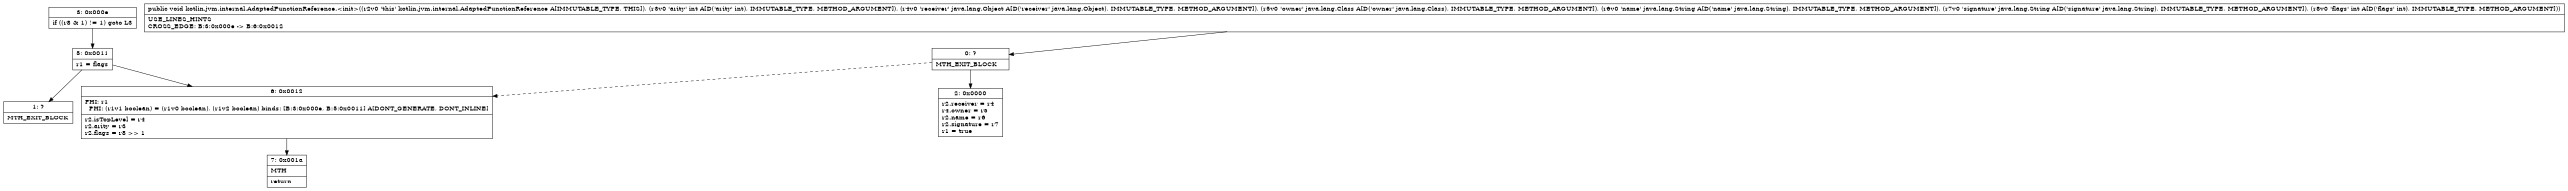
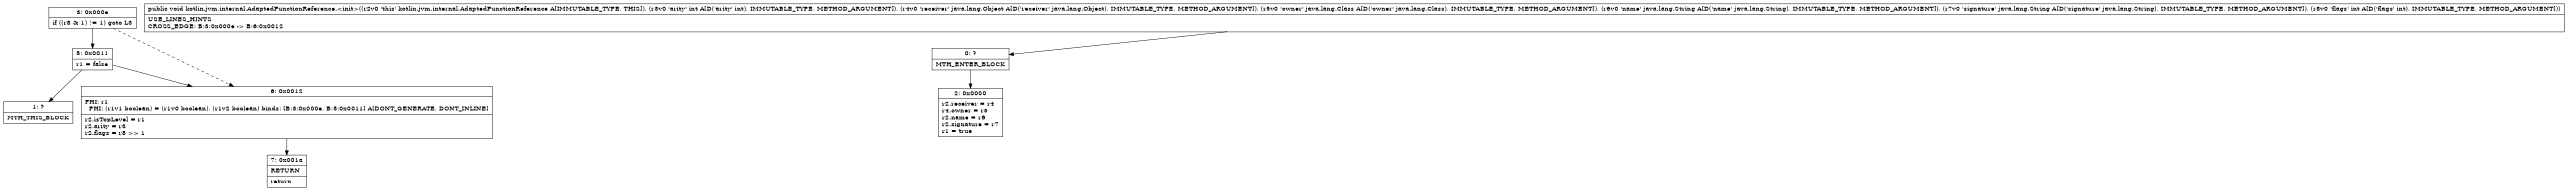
  digraph {
    node [shape=record]
-   n1 [label="{0\:\ ?|MTH_EXIT_BLOCK\l}"]
+   n1 [label="{0\:\ ?|MTH_ENTER_BLOCK\l}"]
    n2 [label="{2\:\ 0x0000|r2.receiver = r4\lr4.owner = r5\lr2.name = r6\lr2.signature = r7\lr1 = true\l}"]
    n3 [label="{3\:\ 0x000e|if ((r8 & 1) != 1) goto L3\l}"]
-   n4 [label="{5\:\ 0x0011|r1 = flags\l}"]
-   n5 [label="{6\:\ 0x0012|PHI: r1 \l  PHI: (r1v1 boolean) = (r1v0 boolean), (r1v2 boolean) binds: [B:3:0x000e, B:5:0x0011] A[DONT_GENERATE, DONT_INLINE]\l|r2.isTopLevel = r4\lr2.arity = r3\lr2.flags = r8 \>\> 1\l}"]
-   n6 [label="{1\:\ ?|MTH_EXIT_BLOCK\l}"]
-   n7 [label="{7\:\ 0x001a|MTH\l|return\l}"]
+   n4 [label="{5\:\ 0x0011|r1 = false\l}"]
+   n5 [label="{6\:\ 0x0012|PHI: r1 \l  PHI: (r1v1 boolean) = (r1v0 boolean), (r1v2 boolean) binds: [B:3:0x000e, B:5:0x0011] A[DONT_GENERATE, DONT_INLINE]\l|r2.isTopLevel = r1\lr2.arity = r3\lr2.flags = r8 \>\> 1\l}"]
+   n6 [label="{1\:\ ?|MTH_THIS_BLOCK\l}"]
+   n7 [label="{7\:\ 0x001a|RETURN\l|return\l}"]
    n8 [label="{public void kotlin.jvm.internal.AdaptedFunctionReference.\<init\>((r2v0 'this' kotlin.jvm.internal.AdaptedFunctionReference A[IMMUTABLE_TYPE, THIS]), (r3v0 'arity' int A[D('arity' int), IMMUTABLE_TYPE, METHOD_ARGUMENT]), (r4v0 'receiver' java.lang.Object A[D('receiver' java.lang.Object), IMMUTABLE_TYPE, METHOD_ARGUMENT]), (r5v0 'owner' java.lang.Class A[D('owner' java.lang.Class), IMMUTABLE_TYPE, METHOD_ARGUMENT]), (r6v0 'name' java.lang.String A[D('name' java.lang.String), IMMUTABLE_TYPE, METHOD_ARGUMENT]), (r7v0 'signature' java.lang.String A[D('signature' java.lang.String), IMMUTABLE_TYPE, METHOD_ARGUMENT]), (r8v0 'flags' int A[D('flags' int), IMMUTABLE_TYPE, METHOD_ARGUMENT]))  | USE_LINES_HINTS\lCROSS_EDGE: B:3:0x000e \-\> B:6:0x0012\l}"]
    n1 -> n2
    n3 -> n4
-   n1 -> n5 [style=dashed]
+   n3 -> n5 [style=dashed]
    n4 -> n5
    n4 -> n6
    n5 -> n7
    n8 -> n1
  }
